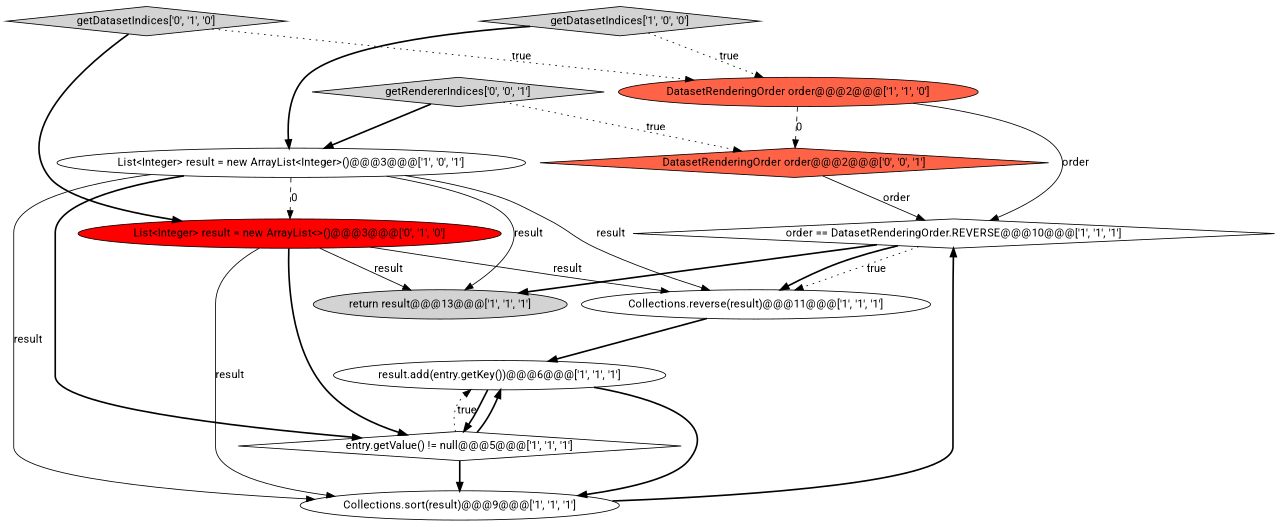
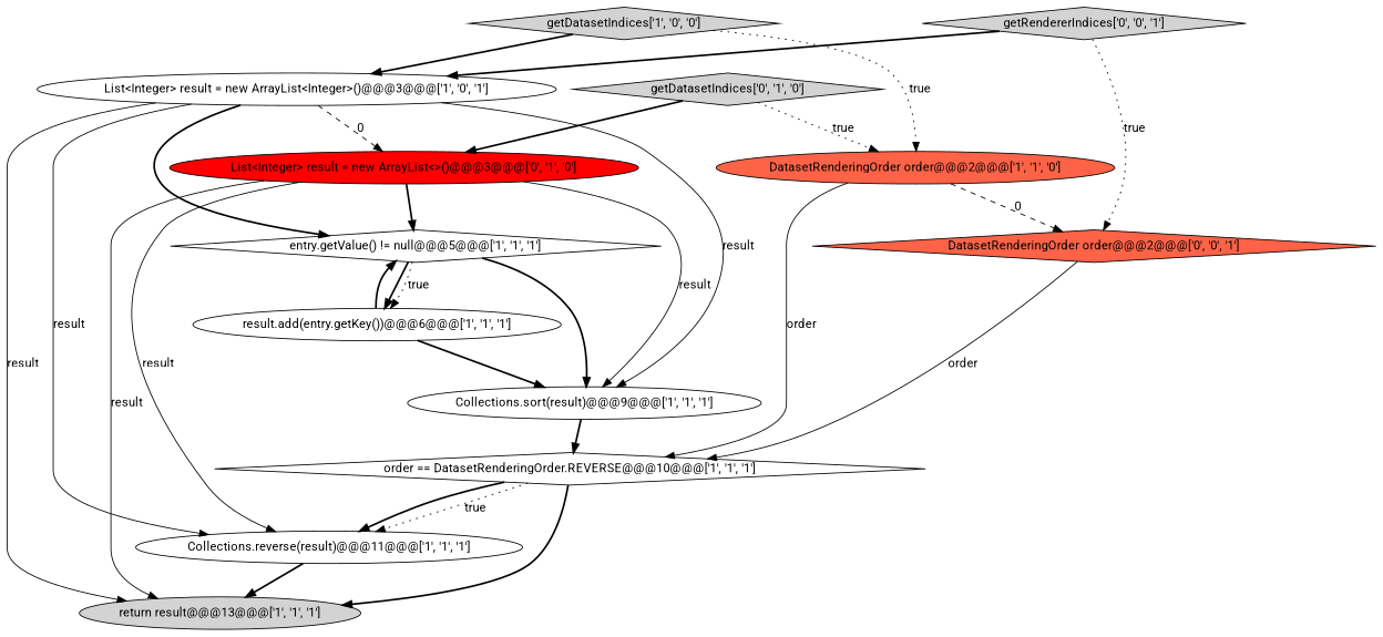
  digraph {
    fontname=Roboto
    node [fillcolor=white fontname=Roboto shape=ellipse style=filled]
    edge [fontname=Roboto style=bold]
    n1 [fillcolor=tomato label="DatasetRenderingOrder order@@@2@@@['0', '0', '1']" shape=diamond]
    n2 [label="order == DatasetRenderingOrder.REVERSE@@@10@@@['1', '1', '1']" shape=diamond]
    n3 [label="Collections.reverse(result)@@@11@@@['1', '1', '1']"]
    n4 [fillcolor=lightgray label="return result@@@13@@@['1', '1', '1']"]
    n5 [label="result.add(entry.getKey())@@@6@@@['1', '1', '1']"]
    n6 [label="entry.getValue() != null@@@5@@@['1', '1', '1']" shape=diamond]
    n7 [label="Collections.sort(result)@@@9@@@['1', '1', '1']"]
    n8 [fillcolor=lightgray label="getRendererIndices['0', '0', '1']" shape=diamond]
    n9 [label="List<Integer> result = new ArrayList<Integer>()@@@3@@@['1', '0', '1']"]
    n10 [fillcolor=red label="List<Integer> result = new ArrayList<>()@@@3@@@['0', '1', '0']"]
    n11 [fillcolor=tomato label="DatasetRenderingOrder order@@@2@@@['1', '1', '0']"]
    n12 [fillcolor=lightgray label="getDatasetIndices['0', '1', '0']" shape=diamond]
    n13 [fillcolor=lightgray label="getDatasetIndices['1', '0', '0']" shape=diamond]
    n1 -> n2 [label=order style=solid]
    n2 -> n3 [label=true style=dotted]
    n2 -> n3
    n2 -> n4
-   n3 -> n5
+   n3 -> n4
    n5 -> n6
    n5 -> n7
    n6 -> n5
    n6 -> n5 [label=true style=dotted]
    n6 -> n7
    n7 -> n2
    n8 -> n1 [label=true style=dotted]
    n8 -> n9
    n9 -> n3 [label=result style=solid]
    n9 -> n4 [label=result style=solid]
    n9 -> n6
    n9 -> n7 [label=result style=solid]
    n9 -> n10 [label=0 style=dashed]
    n10 -> n3 [label=result style=solid]
    n10 -> n4 [label=result style=solid]
    n10 -> n6
    n10 -> n7 [label=result style=solid]
    n11 -> n1 [label=0 style=dashed]
    n11 -> n2 [label=order style=solid]
    n12 -> n10
    n12 -> n11 [label=true style=dotted]
    n13 -> n9
    n13 -> n11 [label=true style=dotted]
  }
